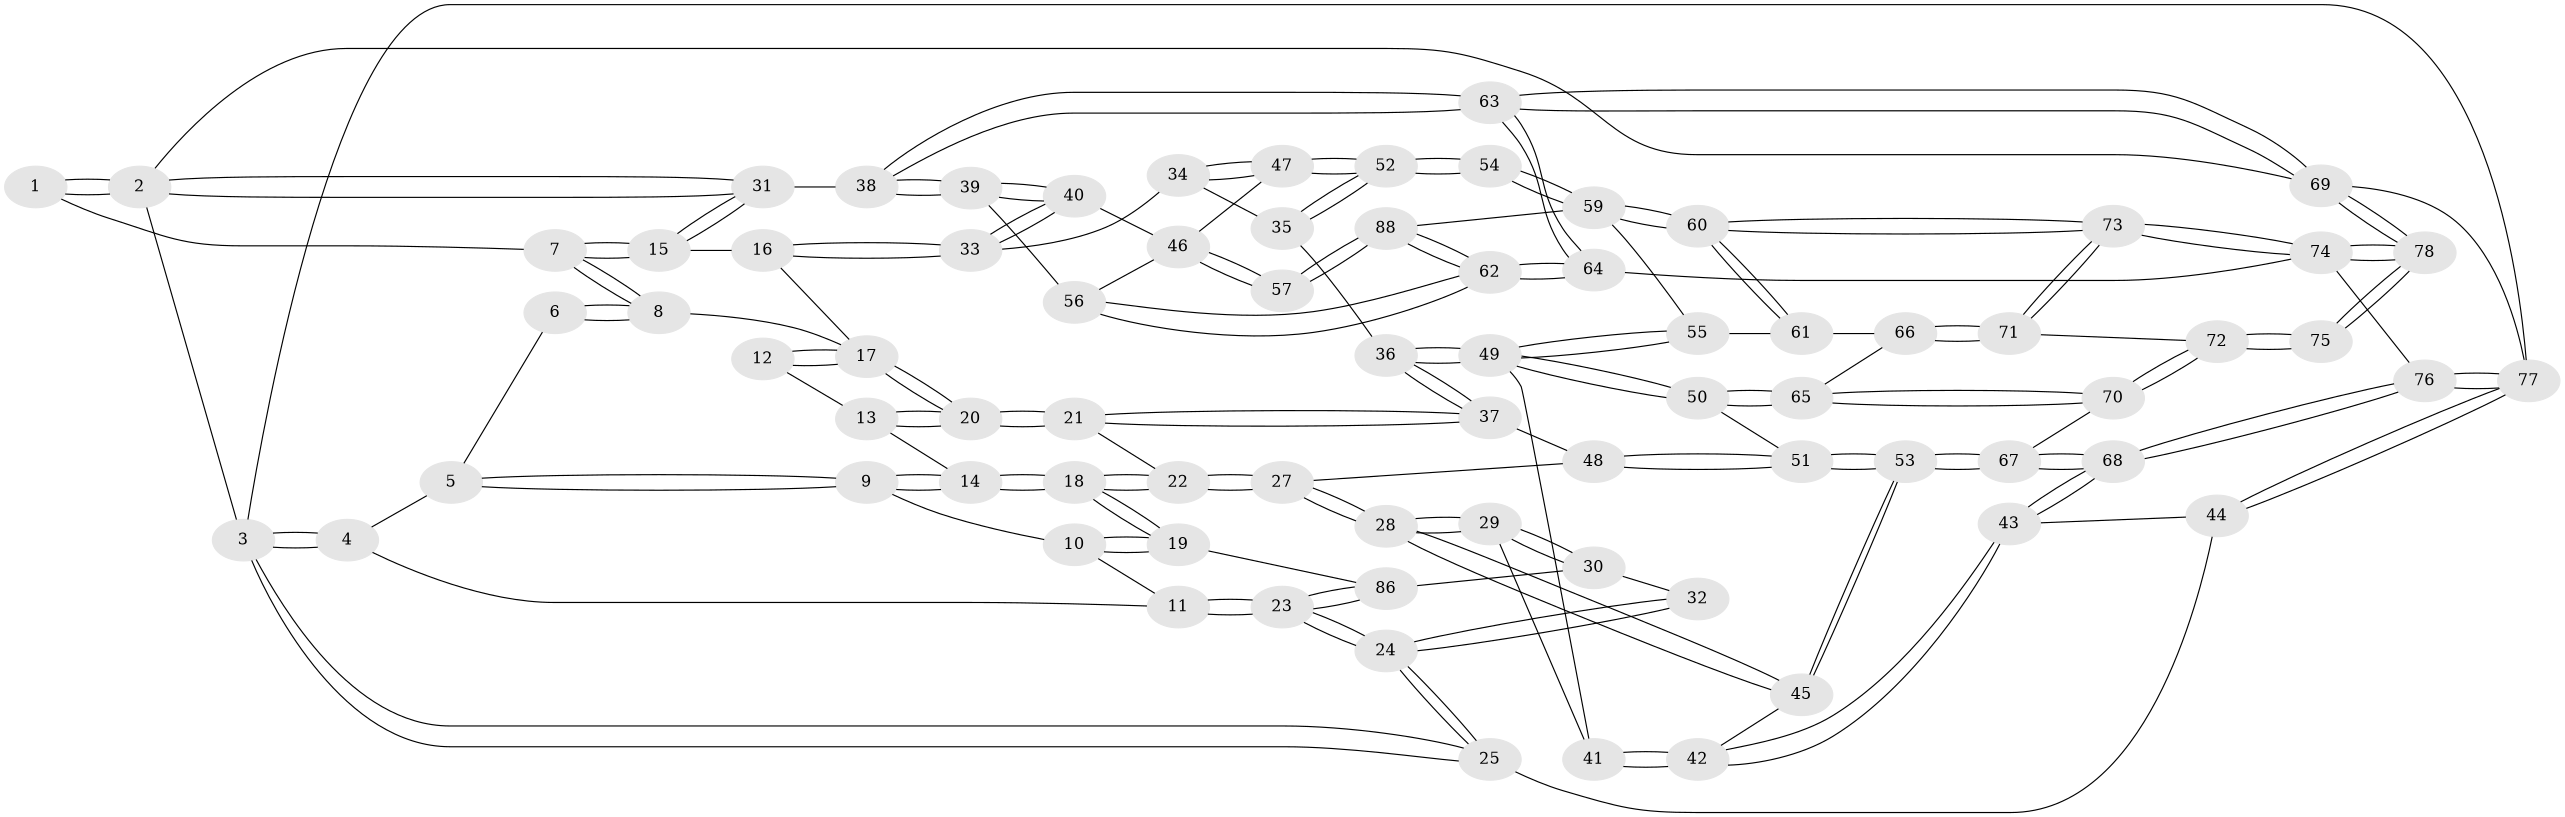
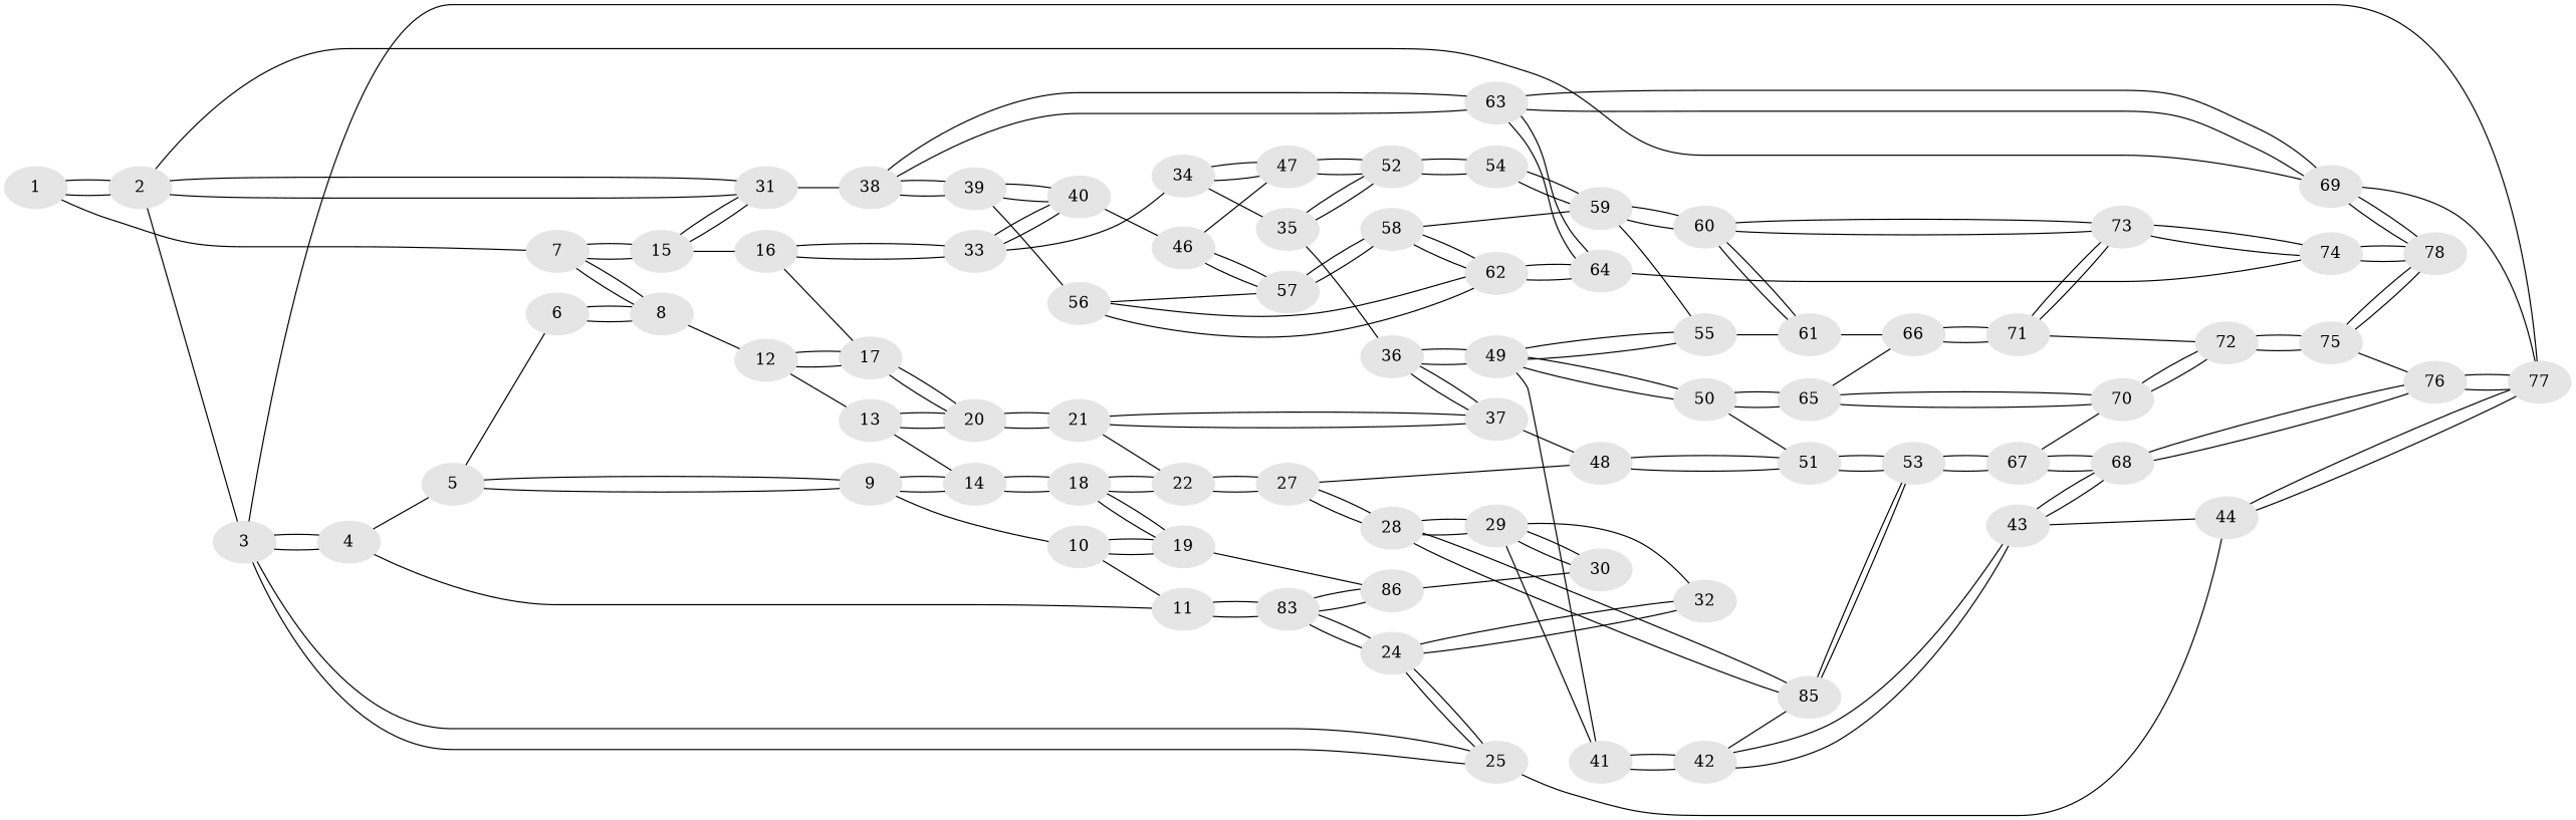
  graph {
    rankdir=LR
    node [color=gray90 style=filled]
    1
    2
    7
    3
    31
    69
    8
    15
    4
    25
    77
    38
    78
    5
    11
    44
    6
    9
-   23
+   23 [label=83]
    10
    14
    12
    16
    13
    17
    19
    18
    n28 [label=86]
    24
    20
    21
    22
    33
    34
    40
    27
    30
    37
    48
    28
    32
    29
-   45
+   45 [label=85]
    51
    41
    53
    42
    39
    63
    35
    47
    46
    36
    52
    49
    54
    50
    55
    56
    64
    57
    62
    43
    68
    76
    67
-   58 [label=88]
+   58
    65
    61
    66
    70
    59
    60
    73
    74
    71
    72
    75
    1 -- 2
    1 -- 2
    1 -- 7
    2 -- 3
    2 -- 31
    2 -- 31
    2 -- 69
    7 -- 8
    7 -- 8
    7 -- 15
    7 -- 15
    3 -- 4
    3 -- 4
    3 -- 25
    3 -- 25
    3 -- 77
    31 -- 38
    69 -- 77
    69 -- 78
    69 -- 78
-   8 -- 17
+   8 -- 12
    15 -- 31
    15 -- 31
    15 -- 16
    4 -- 5
    4 -- 11
    25 -- 44
    38 -- 39
    38 -- 39
    38 -- 63
    38 -- 63
    5 -- 6
    5 -- 9
    5 -- 9
    11 -- 23
    11 -- 23
    44 -- 77
    44 -- 77
    6 -- 8
    6 -- 8
    9 -- 10
    9 -- 14
    9 -- 14
    23 -- n28
    23 -- n28
    23 -- 24
    23 -- 24
    10 -- 11
    10 -- 19
    10 -- 19
    14 -- 18
    14 -- 18
    12 -- 13
    12 -- 17
    12 -- 17
    16 -- 17
    16 -- 33
    16 -- 33
    13 -- 14
    13 -- 20
    13 -- 20
    17 -- 20
    17 -- 20
    19 -- n28
    18 -- 19
    18 -- 19
    18 -- 22
    18 -- 22
    n28 -- 30
    24 -- 25
    24 -- 25
    24 -- 32
    24 -- 32
    20 -- 21
    20 -- 21
    21 -- 22
    21 -- 37
    21 -- 37
    22 -- 27
    22 -- 27
    33 -- 34
    33 -- 40
    33 -- 40
    34 -- 35
    34 -- 47
    34 -- 47
    40 -- 46
    27 -- 48
    27 -- 28
    27 -- 28
-   30 -- 32
+   29 -- 32
    37 -- 48
    48 -- 51
    48 -- 51
    28 -- 29
    28 -- 29
    28 -- 45
    28 -- 45
    29 -- 30
    29 -- 30
    29 -- 41
    45 -- 53
    45 -- 53
    51 -- 53
    51 -- 53
    41 -- 42
    41 -- 42
    53 -- 67
    53 -- 67
    42 -- 45
    42 -- 43
    42 -- 43
    39 -- 40
    39 -- 40
    39 -- 56
    63 -- 69
    63 -- 69
    63 -- 64
    63 -- 64
    35 -- 36
    35 -- 52
    35 -- 52
    47 -- 52
    47 -- 52
    46 -- 47
    46 -- 57
    46 -- 57
    36 -- 37
    36 -- 37
    36 -- 49
    36 -- 49
    52 -- 54
    52 -- 54
    49 -- 41
    49 -- 50
    49 -- 50
    49 -- 55
    49 -- 55
    54 -- 59
    54 -- 59
    50 -- 51
    50 -- 65
    50 -- 65
    55 -- 61
-   56 -- 46
+   56 -- 57
    56 -- 62
    56 -- 62
    64 -- 74
    57 -- 58
    57 -- 58
    62 -- 64
    62 -- 64
    43 -- 44
    43 -- 68
    43 -- 68
    68 -- 76
    68 -- 76
    76 -- 77
    76 -- 77
    67 -- 68
    67 -- 68
    67 -- 70
    58 -- 62
    58 -- 62
    58 -- 59
    65 -- 66
    65 -- 70
    65 -- 70
    61 -- 66
    66 -- 71
    66 -- 71
    70 -- 72
    70 -- 72
    59 -- 55
    59 -- 60
    59 -- 60
    60 -- 61
    60 -- 61
    60 -- 73
    60 -- 73
    73 -- 74
    73 -- 74
    74 -- 78
    74 -- 78
    71 -- 73
    71 -- 73
    71 -- 72
    72 -- 75
    72 -- 75
    75 -- 78
    75 -- 78
-   74 -- 76
+   75 -- 76
  }
